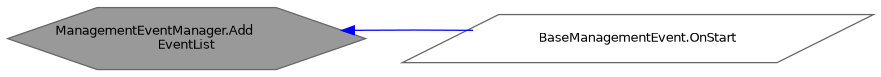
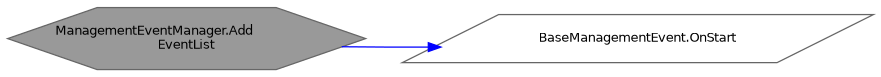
  digraph {
    rankdir=LR
    node [fontname=Helvetica fontsize=10 style=filled]
    n1 [color=gray40 fillcolor=grey60 fontcolor=black height=0.2 label="ManagementEventManager.Add\lEventList" shape=hexagon width=0.4]
    n2 [color=grey40 fillcolor=white height=0.2 label="BaseManagementEvent.OnStart" shape=parallelogram width=0.4]
-   n2 -> n1 [color=blue fontname=Helvetica fontsize=10 labelfontname=Helvetica labelfontsize=10 style=solid]
+   n1 -> n2 [color=blue fontname=Helvetica fontsize=10 labelfontname=Helvetica labelfontsize=10 style=solid]
  }
